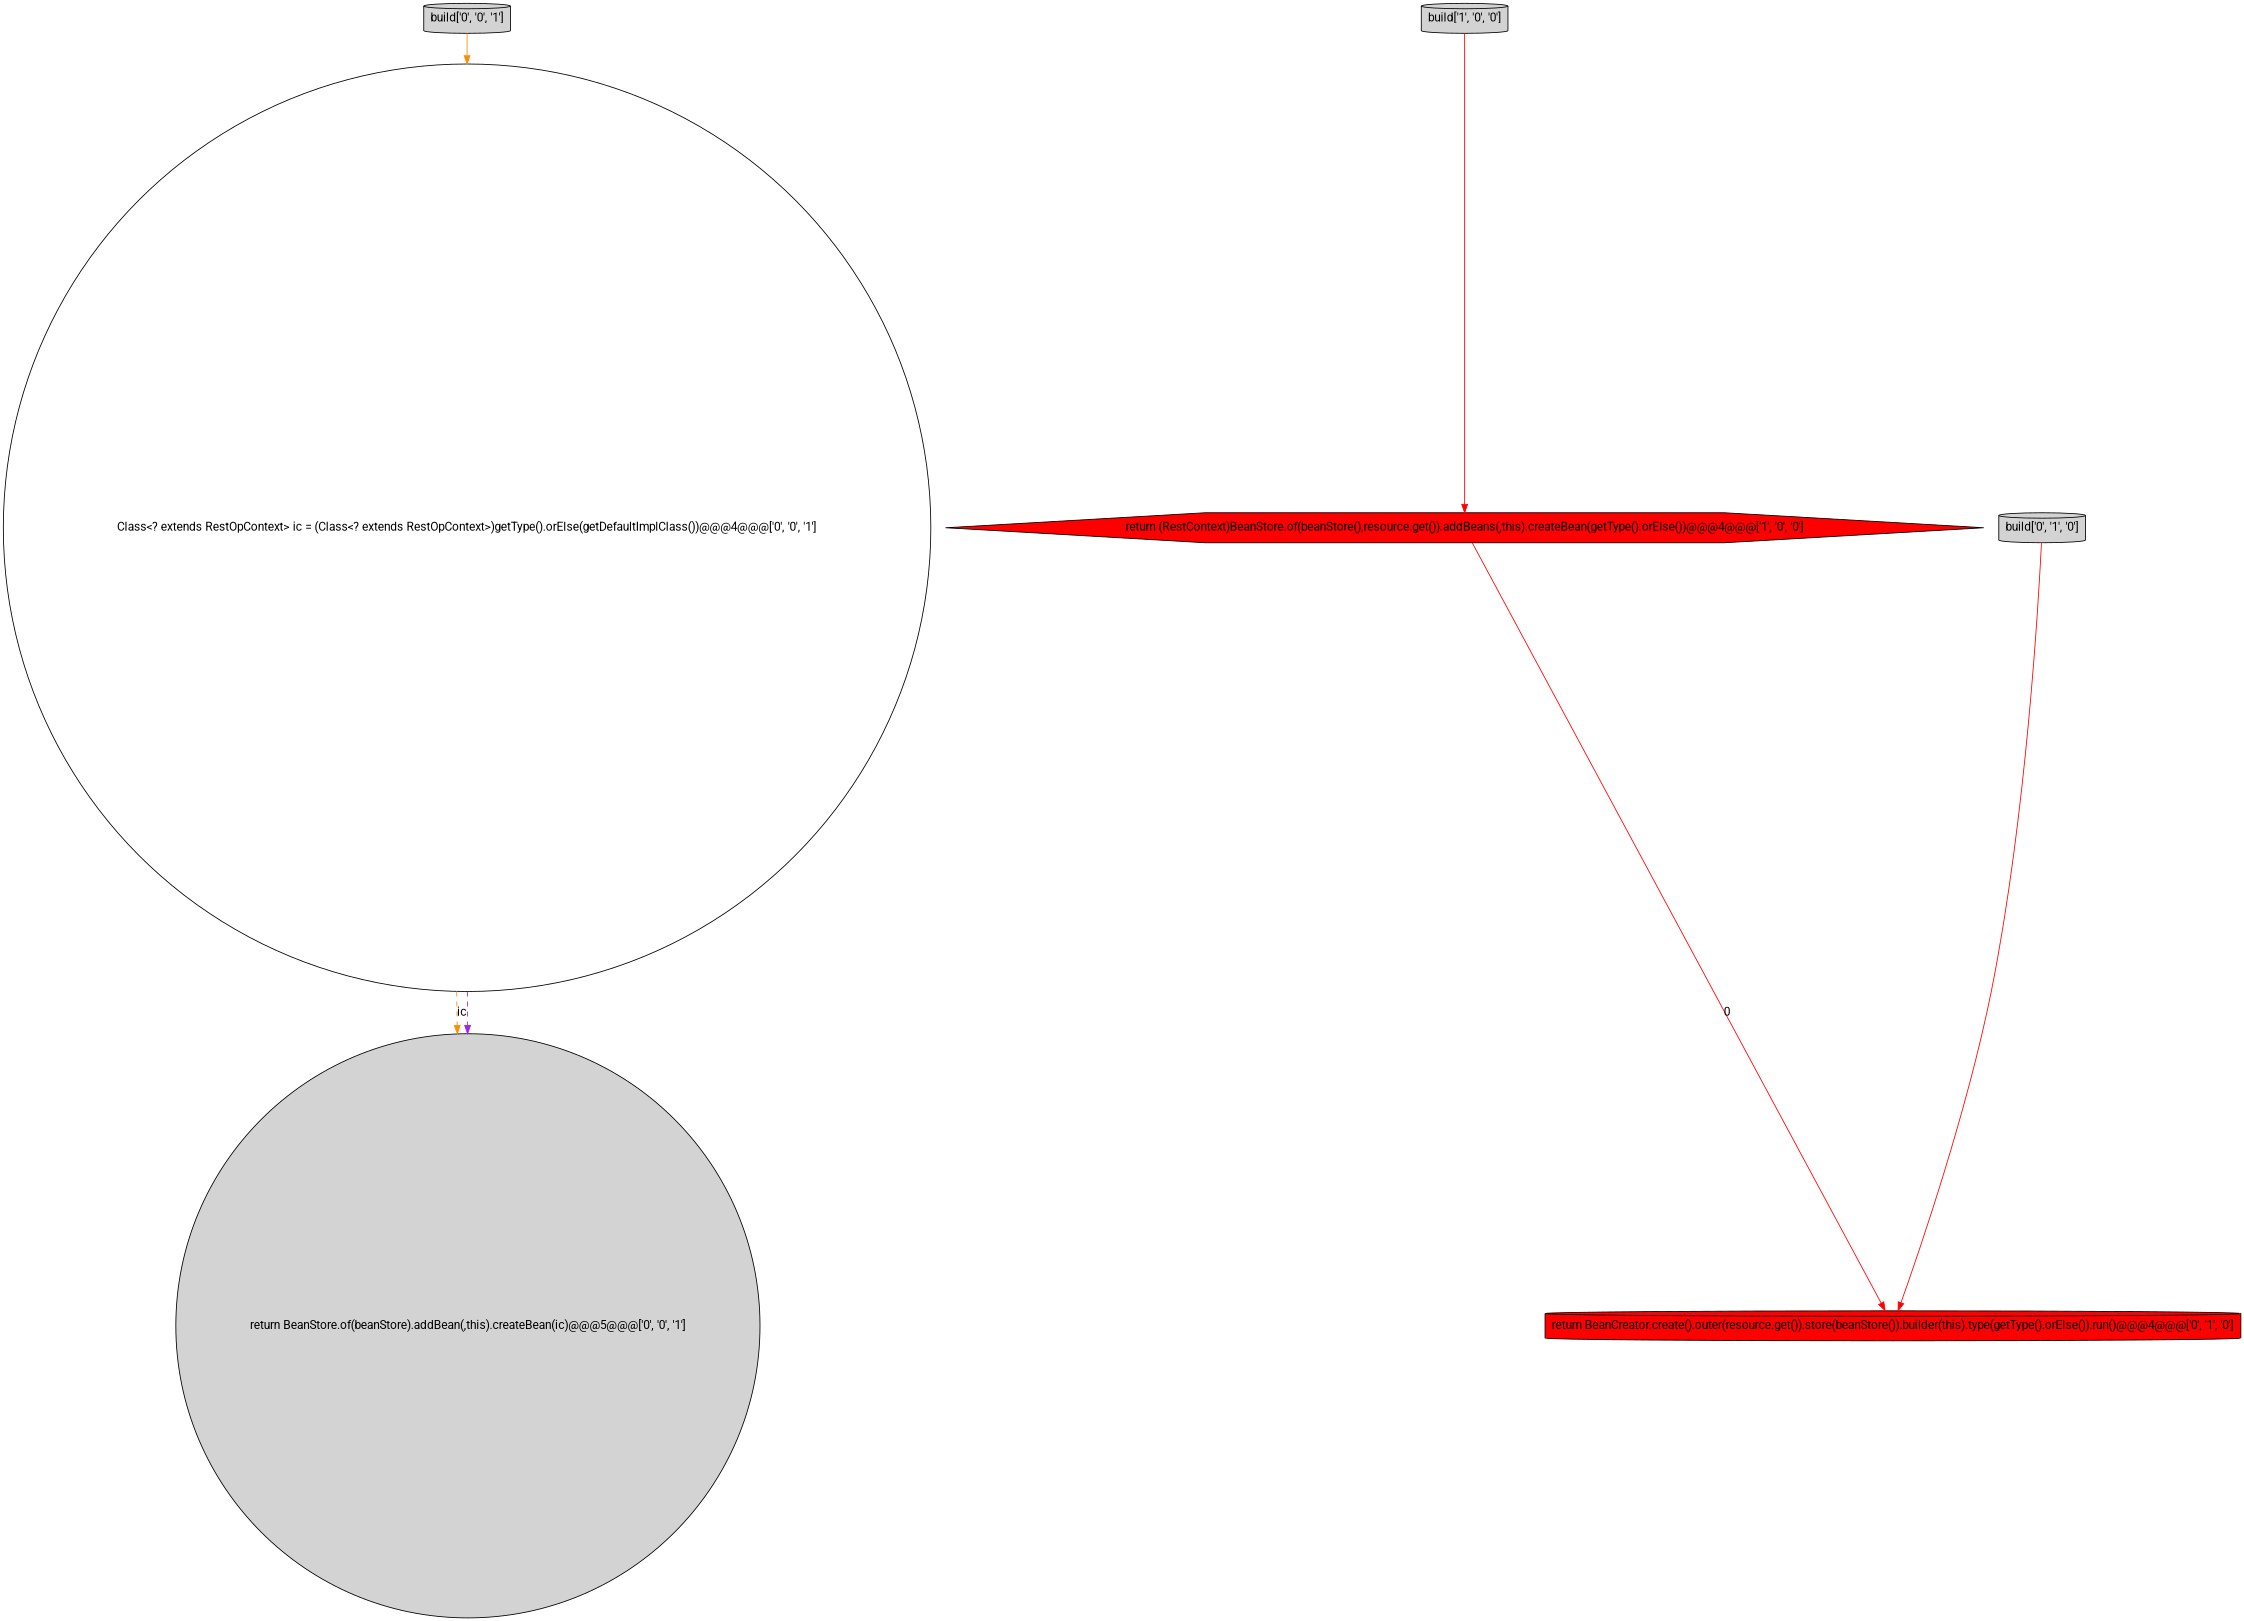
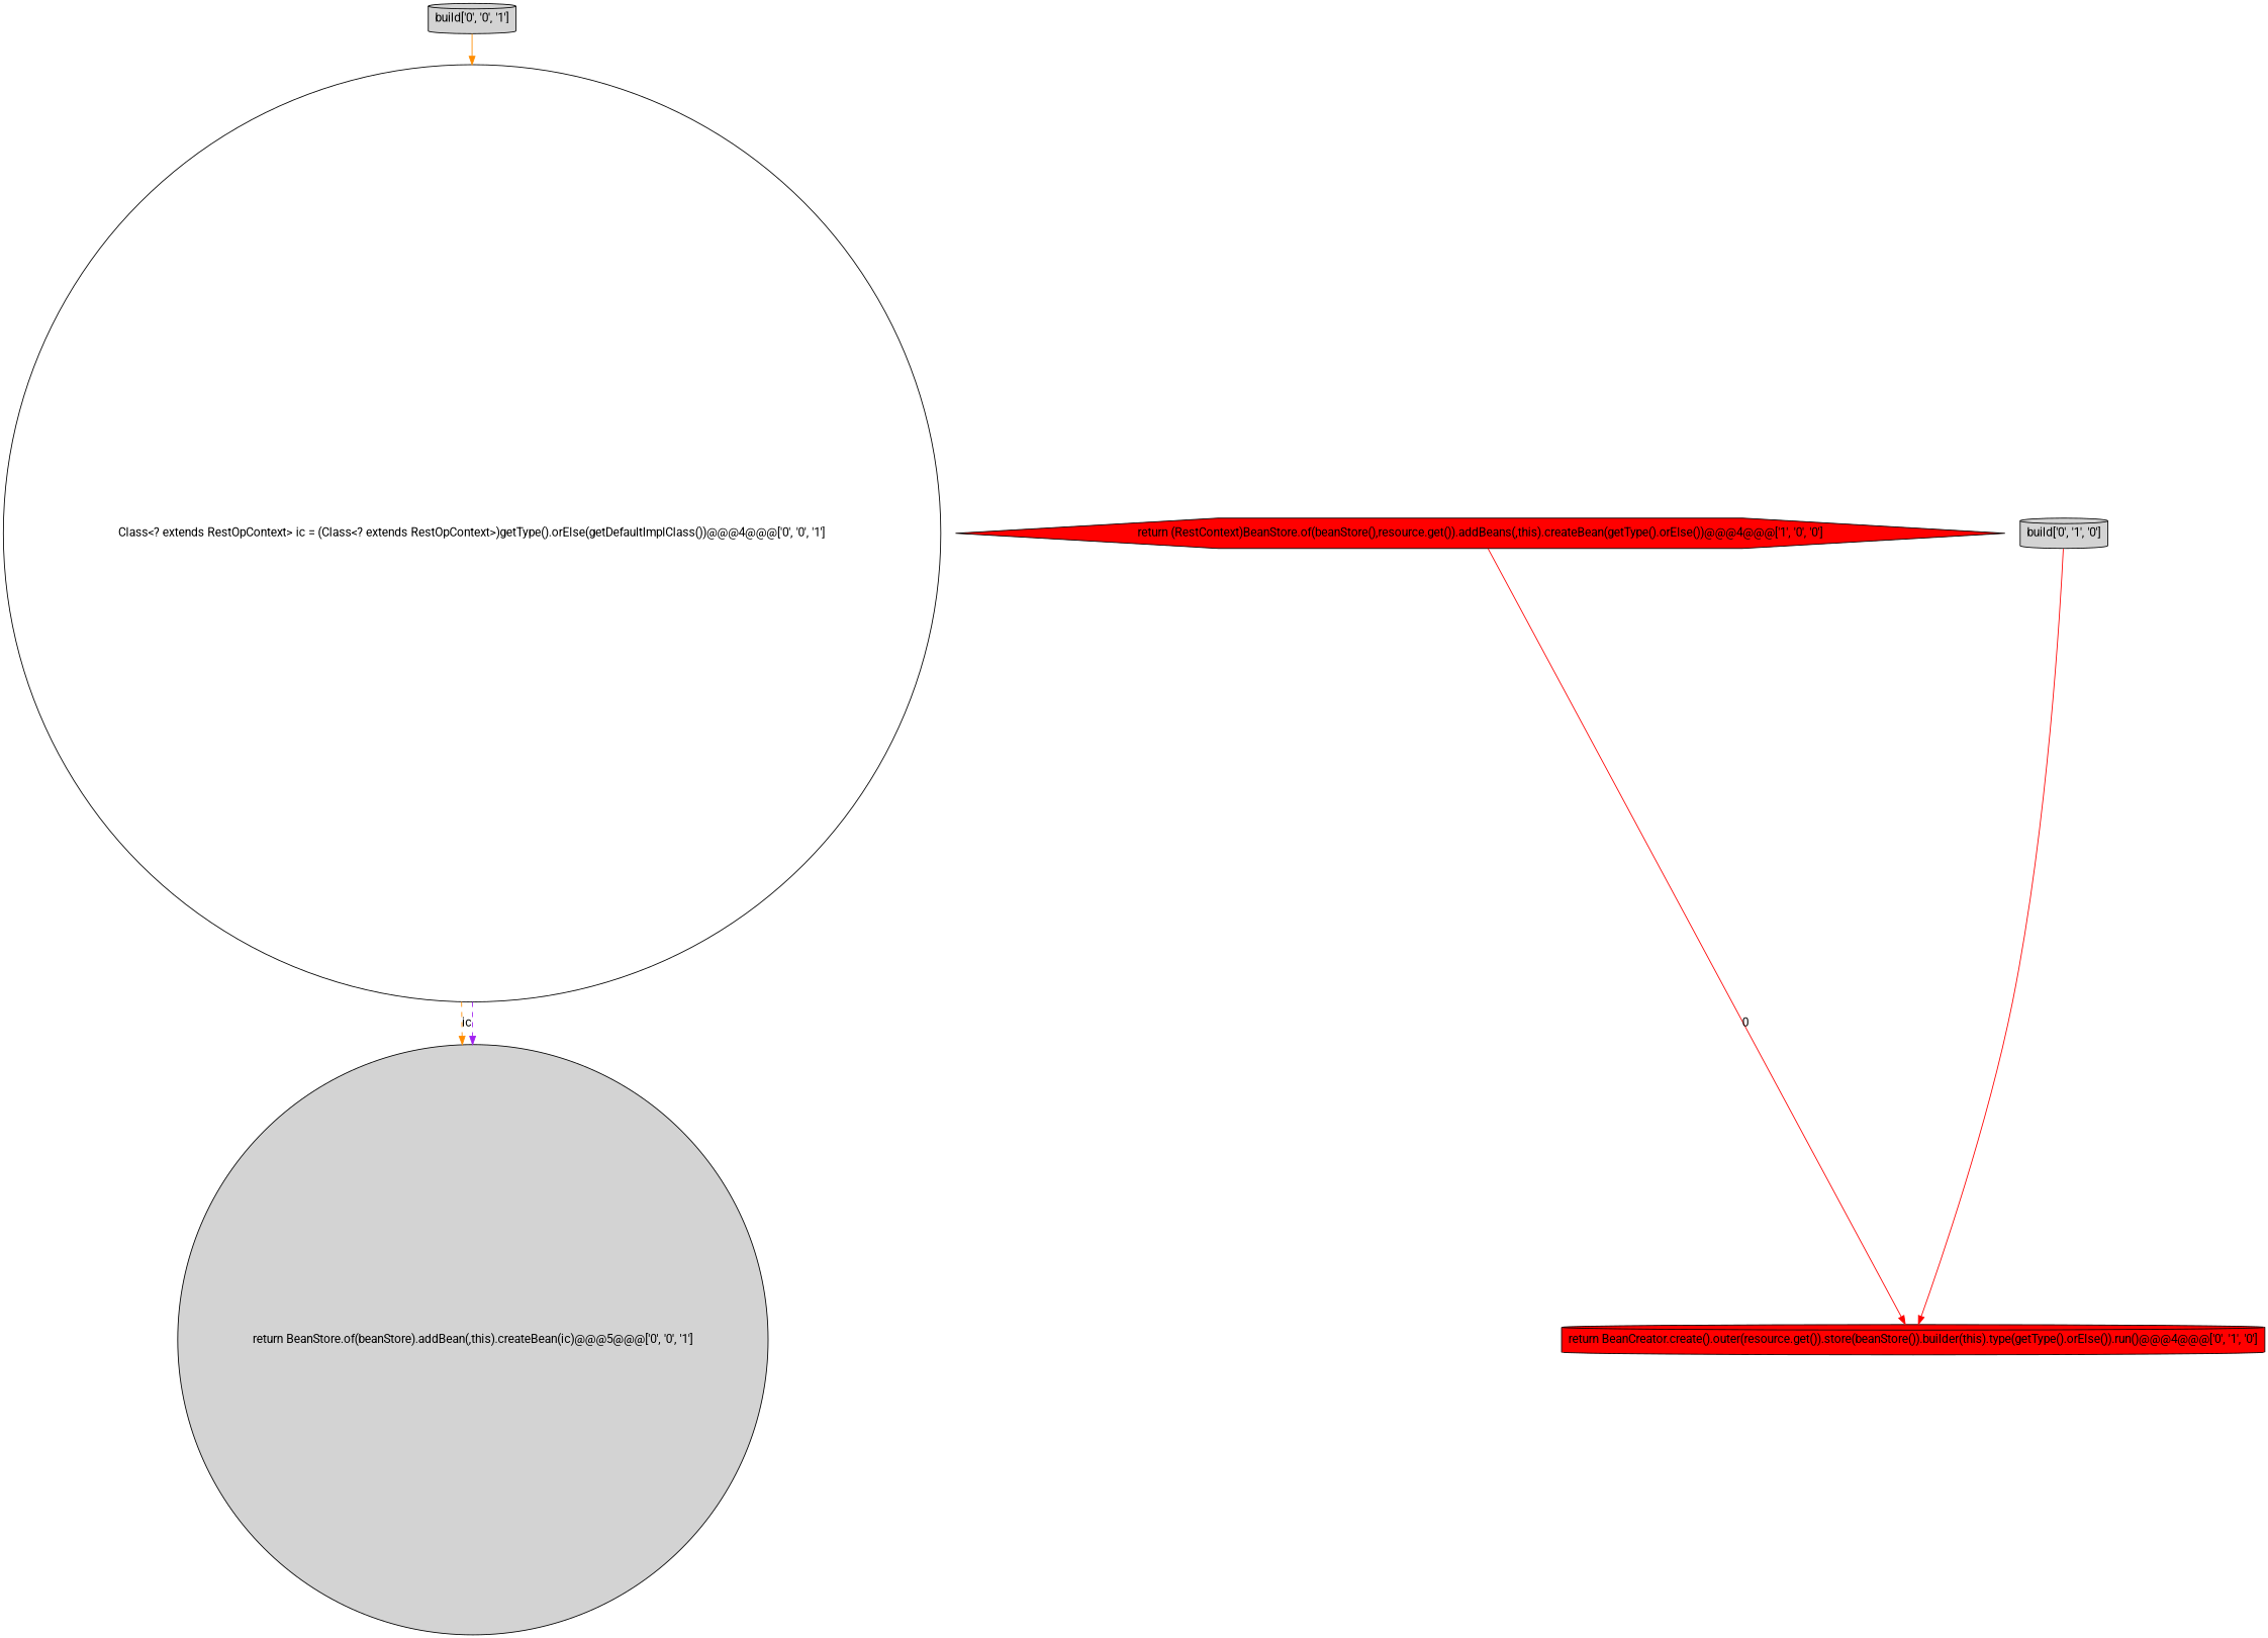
  digraph {
    fontname=Roboto
    node [fillcolor=lightgray shape=cylinder style=filled fontname=Roboto]
    edge [style=solid color=red fontname=Roboto]
    n1 [fillcolor=white label="Class<? extends RestOpContext> ic = (Class<? extends RestOpContext>)getType().orElse(getDefaultImplClass())@@@4@@@['0', '0', '1']" shape=circle]
    n2 [label="return BeanStore.of(beanStore).addBean(,this).createBean(ic)@@@5@@@['0', '0', '1']" shape=circle]
-   n3 [label="build['1', '0', '0']"]
    n4 [fillcolor=red label="return (RestContext)BeanStore.of(beanStore(),resource.get()).addBeans(,this).createBean(getType().orElse())@@@4@@@['1', '0', '0']" shape=hexagon]
    n5 [fillcolor=red label="return BeanCreator.create().outer(resource.get()).store(beanStore()).builder(this).type(getType().orElse()).run()@@@4@@@['0', '1', '0']"]
    n6 [label="build['0', '0', '1']"]
    n7 [label="build['0', '1', '0']"]
    n1 -> n2 [label=ic style=dashed color=darkorange]
    n1 -> n2 [style=dashed color=purple]
-   n3 -> n4
    n4 -> n5 [label=0]
    n6 -> n1 [color=darkorange]
    n7 -> n5
  }
